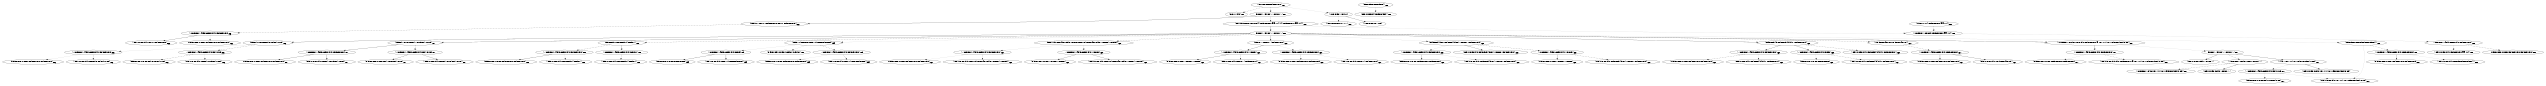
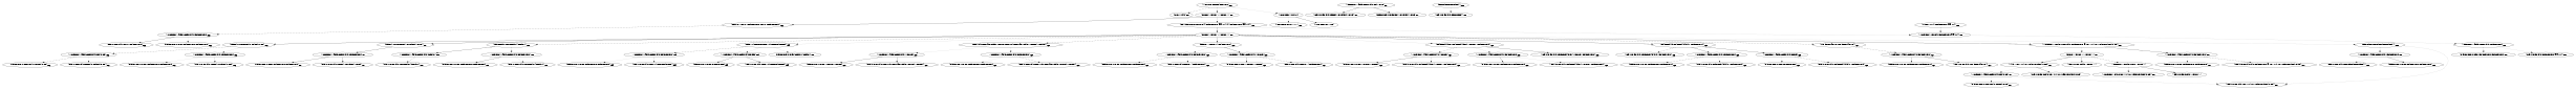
  digraph {
    fontname="DejaVu Sans"
    node [fontname="DejaVu Sans"]
    edge [fontname="DejaVu Sans" style=solid]
    n1 [label=<(METHOD,getReplacement)<SUB>452</SUB>>]
    n2 [label=<(PARAM,this)<SUB>452</SUB>>]
    n3 [label=<(BLOCK,&lt;empty&gt;,&lt;empty&gt;)<SUB>452</SUB>>]
    n4 [label=<(MODIFIER,VIRTUAL)>]
    n5 [label=<(CONTROL_STRUCTURE,if (replacement == null),if (replacement == null))<SUB>453</SUB>>]
    n6 [label=<(RETURN,return replacement;,return replacement;)<SUB>466</SUB>>]
    n7 [label=<(MODIFIER,PRIVATE)>]
    n8 [label=<(METHOD_RETURN,ANY)<SUB>452</SUB>>]
    n9 [label=<(&lt;operator&gt;.equals,replacement == null)<SUB>453</SUB>>]
    n10 [label=<(BLOCK,&lt;empty&gt;,&lt;empty&gt;)<SUB>453</SUB>>]
    n11 [label=<(&lt;operator&gt;.fieldAccess,this.replacement)<SUB>466</SUB>>]
    n12 [label=<(&lt;operator&gt;.fieldAccess,this.replacement)<SUB>453</SUB>>]
    n13 [label=<(&lt;operator&gt;.assignment,this.replacement = new UnknownElement(taskType))<SUB>454</SUB>>]
    n14 [label=<(setProject,setProject(getProject()))<SUB>455</SUB>>]
    n15 [label=<(setTaskType,setTaskType(taskType))<SUB>456</SUB>>]
    n16 [label=<(setTaskName,setTaskName(taskName))<SUB>457</SUB>>]
    n17 [label=<(setLocation,setLocation(location))<SUB>458</SUB>>]
    n18 [label=<(setOwningTarget,setOwningTarget(target))<SUB>459</SUB>>]
    n19 [label=<(setRuntimeConfigurableWrapper,setRuntimeConfigurableWrapper(wrapper))<SUB>460</SUB>>]
    n20 [label=<(setProxy,setProxy(replacement))<SUB>461</SUB>>]
    n21 [label=<(replaceChildren,replaceChildren(wrapper, replacement))<SUB>462</SUB>>]
    n22 [label=<(replaceChild,replaceChild(this, replacement))<SUB>463</SUB>>]
    n23 [label=<(maybeConfigure,maybeConfigure())<SUB>464</SUB>>]
    n24 [label=<(IDENTIFIER,this,replacement == null)<SUB>453</SUB>>]
    n25 [label=<(FIELD_IDENTIFIER,replacement,replacement)<SUB>453</SUB>>]
    n26 [label=<(LITERAL,null,replacement == null)<SUB>453</SUB>>]
    n27 [label=<(&lt;operator&gt;.fieldAccess,this.replacement)<SUB>454</SUB>>]
    n28 [label=<(BLOCK,&lt;empty&gt;,&lt;empty&gt;)<SUB>454</SUB>>]
    n29 [label=<(IDENTIFIER,this,new UnknownElement(taskType))<SUB>454</SUB>>]
    n30 [label=<(&lt;operator&gt;.fieldAccess,this.replacement)<SUB>455</SUB>>]
    n31 [label=<(&lt;operator&gt;.fieldAccess,this.replacement)<SUB>456</SUB>>]
    n32 [label=<(&lt;operator&gt;.fieldAccess,this.taskType)<SUB>456</SUB>>]
    n33 [label=<(&lt;operator&gt;.fieldAccess,this.replacement)<SUB>457</SUB>>]
    n34 [label=<(&lt;operator&gt;.fieldAccess,this.taskName)<SUB>457</SUB>>]
    n35 [label=<(&lt;operator&gt;.fieldAccess,this.replacement)<SUB>458</SUB>>]
    n36 [label=<(&lt;operator&gt;.fieldAccess,this.location)<SUB>458</SUB>>]
    n37 [label=<(FIELD_IDENTIFIER,location,location)<SUB>458</SUB>>]
    n38 [label=<(&lt;operator&gt;.fieldAccess,this.replacement)<SUB>459</SUB>>]
    n39 [label=<(&lt;operator&gt;.fieldAccess,this.target)<SUB>459</SUB>>]
    n40 [label=<(&lt;operator&gt;.fieldAccess,this.replacement)<SUB>460</SUB>>]
    n41 [label=<(&lt;operator&gt;.fieldAccess,this.wrapper)<SUB>460</SUB>>]
    n42 [label=<(&lt;operator&gt;.fieldAccess,this.wrapper)<SUB>461</SUB>>]
    n43 [label=<(&lt;operator&gt;.fieldAccess,this.replacement)<SUB>461</SUB>>]
    n44 [label=<(IDENTIFIER,this,replaceChildren(wrapper, replacement))<SUB>462</SUB>>]
    n45 [label=<(&lt;operator&gt;.fieldAccess,this.wrapper)<SUB>462</SUB>>]
    n46 [label=<(&lt;operator&gt;.fieldAccess,this.replacement)<SUB>462</SUB>>]
    n47 [label=<(&lt;operator&gt;.fieldAccess,this.target)<SUB>463</SUB>>]
    n48 [label=<(IDENTIFIER,this,replaceChild(this, replacement))<SUB>463</SUB>>]
    n49 [label=<(&lt;operator&gt;.fieldAccess,this.replacement)<SUB>463</SUB>>]
    n50 [label=<(&lt;operator&gt;.fieldAccess,this.replacement)<SUB>464</SUB>>]
    n51 [label=<(IDENTIFIER,this,this.replacement = new UnknownElement(taskType))<SUB>454</SUB>>]
    n52 [label=<(FIELD_IDENTIFIER,replacement,replacement)<SUB>454</SUB>>]
    n53 [label=<(&lt;operator&gt;.assignment,&lt;empty&gt;)>]
    n54 [label=<(&lt;init&gt;,new UnknownElement(taskType))<SUB>454</SUB>>]
    n55 [label=<(IDENTIFIER,$obj1,&lt;empty&gt;)>]
    n56 [label=<(IDENTIFIER,$obj1,&lt;empty&gt;)>]
    n57 [label=<(&lt;operator&gt;.alloc,new UnknownElement(taskType))<SUB>454</SUB>>]
    n58 [label=<(IDENTIFIER,$obj1,new UnknownElement(taskType))>]
    n59 [label=<(&lt;operator&gt;.fieldAccess,this.taskType)<SUB>454</SUB>>]
    n60 [label=<(FIELD_IDENTIFIER,taskType,taskType)<SUB>454</SUB>>]
    n61 [label=<(IDENTIFIER,this,setProject(getProject()))<SUB>455</SUB>>]
    n62 [label=<(FIELD_IDENTIFIER,replacement,replacement)<SUB>455</SUB>>]
    n63 [label=<(getProject,getProject())<SUB>455</SUB>>]
    n64 [label=<(IDENTIFIER,this,getProject())<SUB>405</SUB>>]
    n65 [label=<(IDENTIFIER,this,setTaskType(taskType))<SUB>456</SUB>>]
    n66 [label=<(FIELD_IDENTIFIER,replacement,replacement)<SUB>456</SUB>>]
    n67 [label=<(IDENTIFIER,this,setTaskType(taskType))<SUB>456</SUB>>]
    n68 [label=<(FIELD_IDENTIFIER,taskType,taskType)<SUB>456</SUB>>]
    n69 [label=<(IDENTIFIER,this,setTaskName(taskName))<SUB>457</SUB>>]
    n70 [label=<(FIELD_IDENTIFIER,replacement,replacement)<SUB>457</SUB>>]
    n71 [label=<(IDENTIFIER,this,setTaskName(taskName))<SUB>457</SUB>>]
    n72 [label=<(FIELD_IDENTIFIER,taskName,taskName)<SUB>457</SUB>>]
    n73 [label=<(IDENTIFIER,this,setLocation(location))<SUB>458</SUB>>]
    n74 [label=<(FIELD_IDENTIFIER,replacement,replacement)<SUB>458</SUB>>]
    n75 [label=<(IDENTIFIER,this,setLocation(location))<SUB>458</SUB>>]
    n76 [label=<(IDENTIFIER,this,setOwningTarget(target))<SUB>459</SUB>>]
    n77 [label=<(FIELD_IDENTIFIER,replacement,replacement)<SUB>459</SUB>>]
    n78 [label=<(IDENTIFIER,this,setOwningTarget(target))<SUB>459</SUB>>]
    n79 [label=<(FIELD_IDENTIFIER,target,target)<SUB>459</SUB>>]
    n80 [label=<(IDENTIFIER,this,setRuntimeConfigurableWrapper(wrapper))<SUB>460</SUB>>]
    n81 [label=<(FIELD_IDENTIFIER,replacement,replacement)<SUB>460</SUB>>]
    n82 [label=<(IDENTIFIER,this,setRuntimeConfigurableWrapper(wrapper))<SUB>460</SUB>>]
    n83 [label=<(FIELD_IDENTIFIER,wrapper,wrapper)<SUB>460</SUB>>]
    n84 [label=<(IDENTIFIER,this,setProxy(replacement))<SUB>461</SUB>>]
    n85 [label=<(FIELD_IDENTIFIER,wrapper,wrapper)<SUB>461</SUB>>]
    n86 [label=<(IDENTIFIER,this,setProxy(replacement))<SUB>461</SUB>>]
    n87 [label=<(FIELD_IDENTIFIER,replacement,replacement)<SUB>461</SUB>>]
    n88 [label=<(IDENTIFIER,this,replaceChildren(wrapper, replacement))<SUB>462</SUB>>]
    n89 [label=<(FIELD_IDENTIFIER,wrapper,wrapper)<SUB>462</SUB>>]
    n90 [label=<(IDENTIFIER,this,replaceChildren(wrapper, replacement))<SUB>462</SUB>>]
    n91 [label=<(FIELD_IDENTIFIER,replacement,replacement)<SUB>462</SUB>>]
    n92 [label=<(IDENTIFIER,this,replaceChild(this, replacement))<SUB>463</SUB>>]
    n93 [label=<(FIELD_IDENTIFIER,target,target)<SUB>463</SUB>>]
    n94 [label=<(IDENTIFIER,this,replaceChild(this, replacement))<SUB>463</SUB>>]
    n95 [label=<(FIELD_IDENTIFIER,replacement,replacement)<SUB>463</SUB>>]
    n96 [label=<(IDENTIFIER,this,maybeConfigure())<SUB>464</SUB>>]
    n97 [label=<(FIELD_IDENTIFIER,replacement,replacement)<SUB>464</SUB>>]
    n98 [label=<(IDENTIFIER,this,return replacement;)<SUB>566</SUB>>]
    n99 [label=<(FIELD_IDENTIFIER,replacement,replacement)<SUB>466</SUB>>]
    n1 -> n2 [style=dashed]
    n1 -> n3 [style=dashed]
    n1 -> n4 [style=dotted]
    n3 -> n5 [style=dashed]
    n3 -> n6
    n4 -> n7
    n4 -> n8 [style=dotted]
    n5 -> n9 [style=dotted]
    n5 -> n10
    n6 -> n11 [style=dashed]
    n9 -> n12 [style=dotted]
    n10 -> n13
    n10 -> n14 [style=dotted]
    n10 -> n15
    n10 -> n16
    n10 -> n17 [style=dashed]
    n10 -> n18 [style=dotted]
    n10 -> n19 [style=dashed]
    n10 -> n20
    n10 -> n21 [style=dotted]
    n10 -> n22
    n10 -> n23 [style=dashed]
    n11 -> n98
    n11 -> n99 [style=dotted]
    n12 -> n24 [style=dotted]
    n12 -> n25 [style=dashed]
    n13 -> n27
    n13 -> n28 [style=dotted]
    n14 -> n29 [style=dotted]
    n14 -> n30 [style=dashed]
    n15 -> n31 [style=dotted]
    n15 -> n32 [style=dashed]
    n16 -> n33
-   n16 -> n34 [style=dashed]
    n17 -> n35 [style=dashed]
    n17 -> n36
    n18 -> n37 [style=dotted]
    n18 -> n38 [style=dashed]
    n18 -> n39 [style=dotted]
    n19 -> n40 [style=dotted]
    n19 -> n41 [style=dotted]
    n20 -> n42
    n20 -> n43 [style=dotted]
    n21 -> n44
    n21 -> n45 [style=dashed]
    n21 -> n46 [style=dotted]
    n22 -> n47
    n22 -> n48 [style=dashed]
    n22 -> n49
    n23 -> n50 [style=dashed]
    n26 -> n9 [style=dashed]
    n27 -> n51 [style=dashed]
    n27 -> n52 [style=dotted]
    n28 -> n53 [style=dashed]
    n28 -> n54
    n28 -> n55
    n30 -> n61 [style=dotted]
    n30 -> n62
    n31 -> n65 [style=dashed]
    n31 -> n66 [style=dotted]
    n32 -> n67 [style=dotted]
    n32 -> n68 [style=dashed]
    n33 -> n69
    n33 -> n70
    n34 -> n71
    n34 -> n72
    n35 -> n73 [style=dotted]
    n35 -> n74
    n36 -> n75 [style=dashed]
    n38 -> n76 [style=dashed]
    n38 -> n77 [style=dotted]
    n39 -> n78
    n39 -> n79
    n40 -> n80 [style=dashed]
    n40 -> n81 [style=dotted]
    n41 -> n82
    n41 -> n83
    n42 -> n84 [style=dashed]
    n42 -> n85
    n43 -> n86 [style=dotted]
    n43 -> n87 [style=dashed]
    n45 -> n88 [style=dashed]
    n45 -> n89
    n46 -> n90 [style=dotted]
    n46 -> n91
    n47 -> n92 [style=dashed]
    n47 -> n93 [style=dotted]
    n49 -> n94 [style=dotted]
    n49 -> n95 [style=dashed]
    n50 -> n96
    n50 -> n97
    n53 -> n56
    n53 -> n57 [style=dashed]
    n54 -> n58
    n54 -> n59 [style=dotted]
    n59 -> n29 [style=dotted]
    n59 -> n60 [style=dotted]
    n63 -> n64 [style=dotted]
  }
